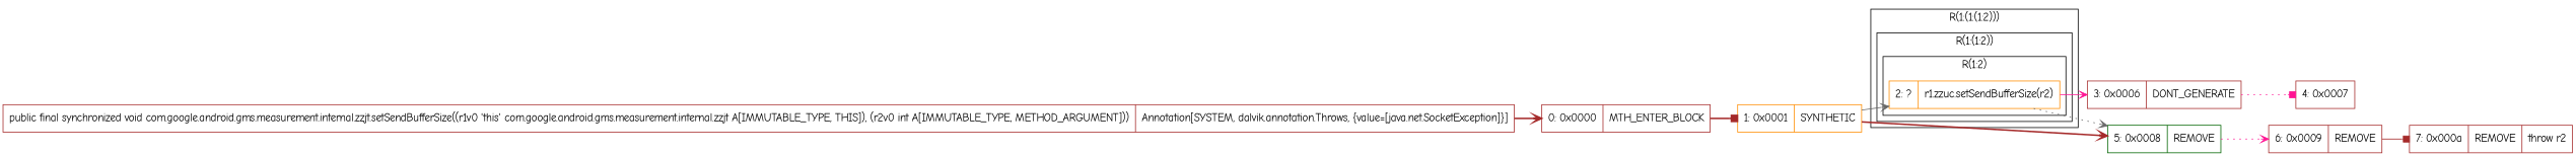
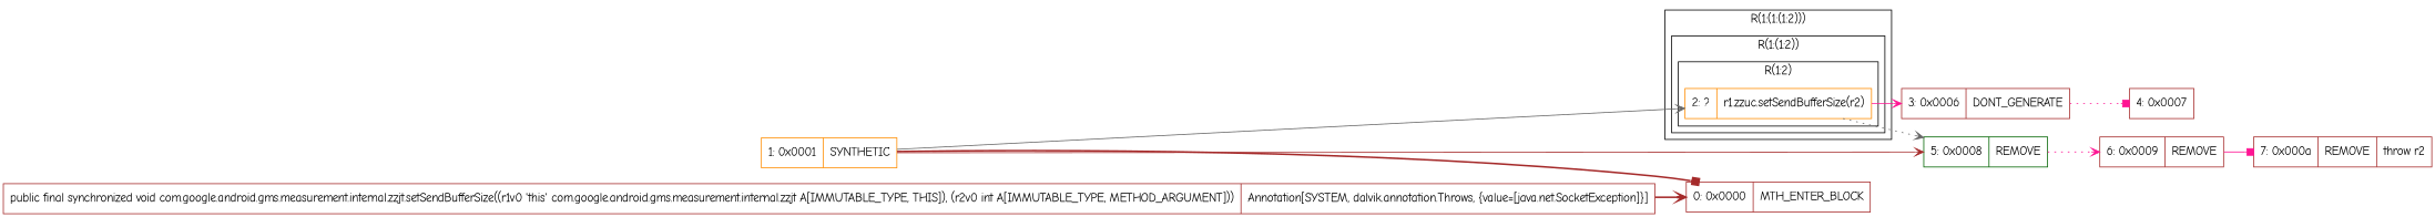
  digraph {
    fontname="Comic Neue"
    rankdir=LR
    node [color=brown fontname="Comic Neue" shape=record]
    edge [arrowhead=vee color=brown fontname="Comic Neue" style=solid]
    n1 [color=darkorange label="{2\:\ ?|r1.zzuc.setSendBufferSize(r2)\l}"]
    n2 [label="{3\:\ 0x0006|DONT_GENERATE\l}"]
    n3 [color=darkgreen label="{5\:\ 0x0008|REMOVE\l}"]
    n4 [label="{4\:\ 0x0007}"]
    n5 [label="{6\:\ 0x0009|REMOVE\l}"]
    n6 [label="{0\:\ 0x0000|MTH_ENTER_BLOCK\l}"]
    n7 [color=darkorange label="{1\:\ 0x0001|SYNTHETIC\l}"]
    n8 [label="{7\:\ 0x000a|REMOVE\l|throw r2\l}"]
    n9 [label="{public final synchronized void com.google.android.gms.measurement.internal.zzjt.setSendBufferSize((r1v0 'this' com.google.android.gms.measurement.internal.zzjt A[IMMUTABLE_TYPE, THIS]), (r2v0 int A[IMMUTABLE_TYPE, METHOD_ARGUMENT]))  | Annotation[SYSTEM, dalvik.annotation.Throws, \{value=[java.net.SocketException]\}]\l}"]
    subgraph cluster_1 {
      label="R(1:(1:(1:2)))"
      subgraph cluster_2 {
        label="R(1:(1:2))"
        subgraph cluster_3 {
          label="R(1:2)"
          n1
        }
      }
    }
    n1 -> n2 [color=deeppink]
    n1 -> n3 [color=gray40 style=dotted]
    n2 -> n4 [arrowhead=box color=deeppink style=dotted]
    n3 -> n5 [color=deeppink style=dotted]
-   n5 -> n8 [arrowhead=box]
-   n6 -> n7 [arrowhead=box style=bold]
+   n5 -> n8 [arrowhead=box color=deeppink]
+   n7 -> n6 [arrowhead=box style=bold]
    n7 -> n1 [color=gray40]
-   n7 -> n3 [style=bold]
+   n7 -> n3
    n9 -> n6 [style=bold]
  }
